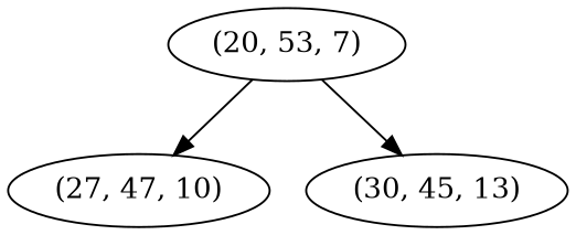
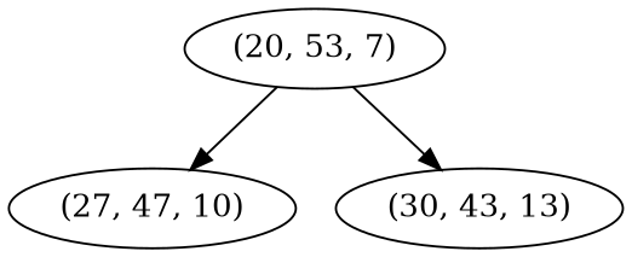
  digraph {
    "(20, 53, 7)"
    "(27, 47, 10)"
-   "(30, 43, 13)" [label="(30, 45, 13)"]
+   "(30, 43, 13)"
    "(20, 53, 7)" -> "(27, 47, 10)"
    "(20, 53, 7)" -> "(30, 43, 13)"
  }
